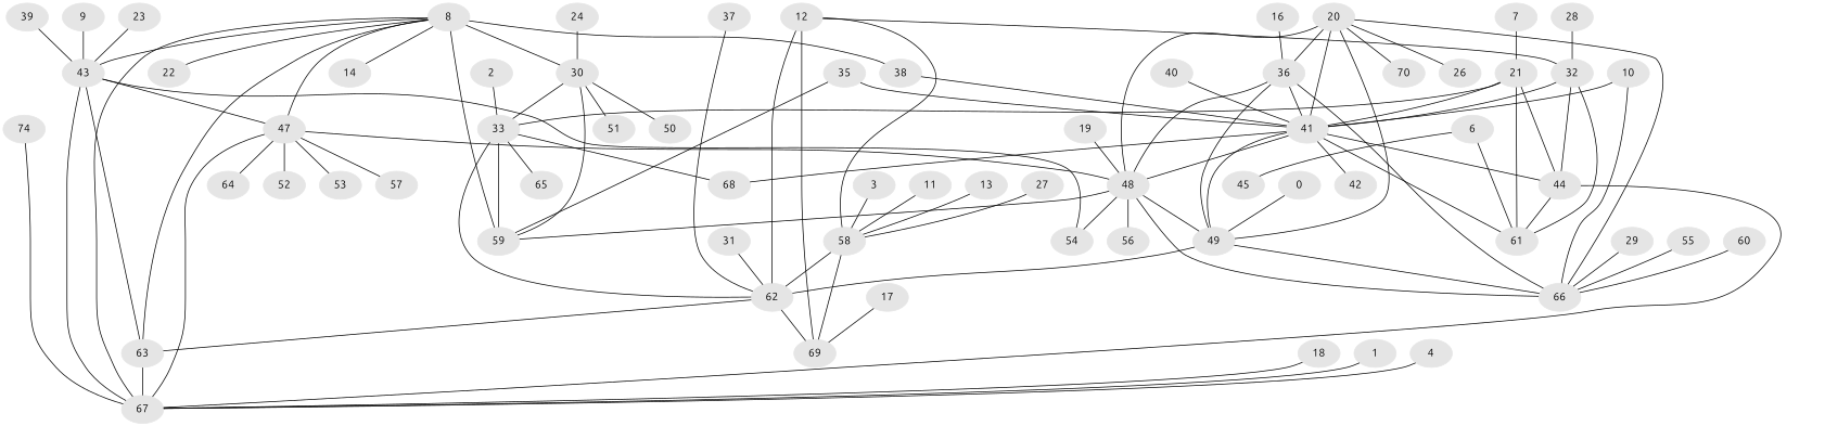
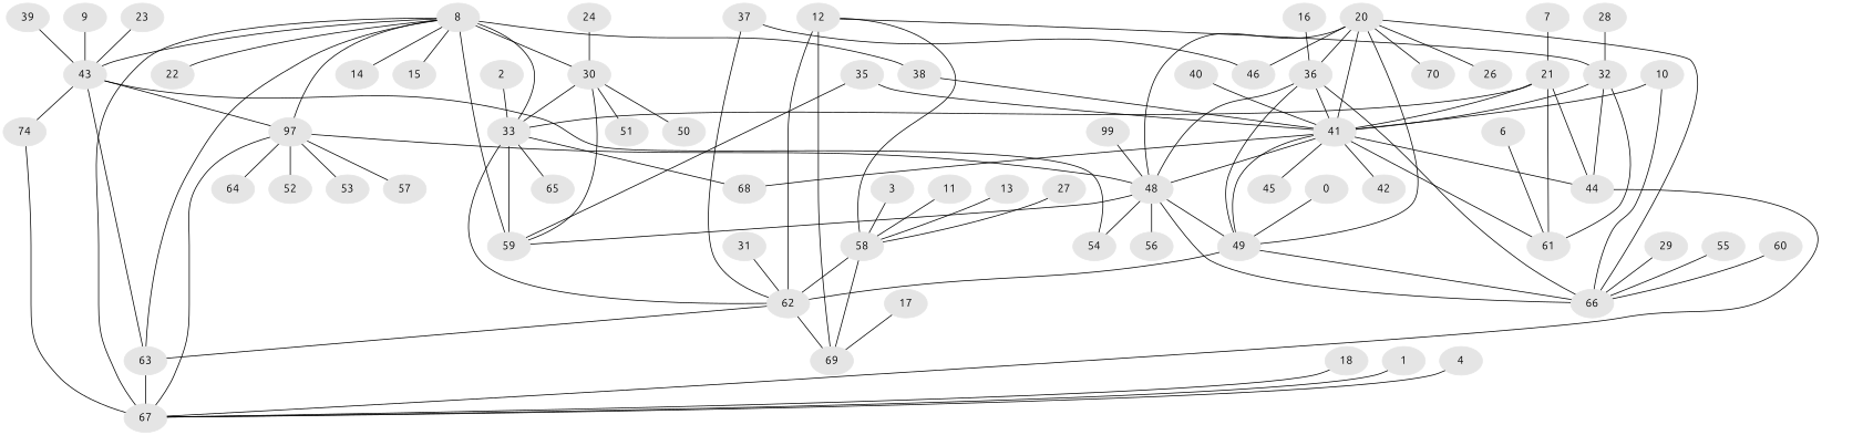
  graph {
    fontname=Ubuntu
    node [color=gray90 fontname=Ubuntu style=filled]
    edge [fontname=Ubuntu weight=1.0]
    1
    67
    2
    33
    59
    62
    65
    68
    3
    58
    69
    4
    n13 [label=0]
    49
    66
    6
    61
    7
    21
    41
    44
    8
    14
+   15
    22
    30
    38
    43
-   47
+   47 [label=97]
    63
    50
    51
    54
    48
    52
    53
    57
    64
    9
    10
    42
    45
    11
    12
    32
    13
    16
    36
    17
    18
-   19
+   19 [label=99]
    56
    20
    26
+   46
    70
    23
    24
    27
    28
    29
    31
    n63 [label=74]
    35
    37
    39
    40
    55
    60
    1 -- 67
    2 -- 33
    33 -- 59 [weight=2.0]
    33 -- 62
    33 -- 65
    33 -- 68
    62 -- 69 [weight=3.0]
    62 -- 63
    3 -- 58
    58 -- 62 [weight=6.0]
    58 -- 69 [weight=2.0]
    4 -- 67
    n13 -- 49
    49 -- 62
    49 -- 66
    6 -- 61
    7 -- 21
    21 -- 33
    21 -- 61 [weight=4.0]
    21 -- 41 [weight=2.0]
    21 -- 44 [weight=2.0]
    41 -- 68
    41 -- 49
    41 -- 61 [weight=2.0]
    41 -- 44
    41 -- 48 [weight=2.0]
    41 -- 42
-   6 -- 45
+   41 -- 45
    44 -- 67
-   44 -- 61 [weight=2.0]
    8 -- 67 [weight=2.0]
+   8 -- 33 [weight=6.0]
    8 -- 59 [weight=3.0]
    8 -- 14
+   8 -- 15
    8 -- 22
    8 -- 30 [weight=3.0]
    8 -- 38
    8 -- 43
    8 -- 47
    8 -- 63 [weight=2.0]
    30 -- 33 [weight=2.0]
    30 -- 59
    30 -- 50
    30 -- 51
    38 -- 41
-   43 -- 67 [weight=2.0]
+   43 -- n63 [weight=2.0]
    43 -- 47
    43 -- 63 [weight=2.0]
    43 -- 54
    47 -- 67 [weight=2.0]
    47 -- 48
    47 -- 52
    47 -- 53
    47 -- 57
    47 -- 64
    63 -- 67 [weight=4.0]
    48 -- 59
    48 -- 49 [weight=2.0]
    48 -- 66 [weight=2.0]
    48 -- 54
    48 -- 56
    9 -- 43
    10 -- 66
    10 -- 41
    11 -- 58
    12 -- 62 [weight=3.0]
    12 -- 58 [weight=2.0]
    12 -- 69
    12 -- 32
    32 -- 61 [weight=2.0]
    32 -- 41
    32 -- 44
    13 -- 58
    16 -- 36
    36 -- 49
    36 -- 66
    36 -- 41
    36 -- 48 [weight=2.0]
    17 -- 69
    18 -- 67
    19 -- 48
    20 -- 49
    20 -- 66
    20 -- 41
    20 -- 48 [weight=2.0]
    20 -- 36
    20 -- 26
+   20 -- 46
    20 -- 70
    23 -- 43
    24 -- 30
    27 -- 58
    28 -- 32
    29 -- 66
    31 -- 62
    n63 -- 67
    35 -- 59
    35 -- 41
    37 -- 62
+   37 -- 46
    39 -- 43
    40 -- 41
    55 -- 66
    60 -- 66
  }
